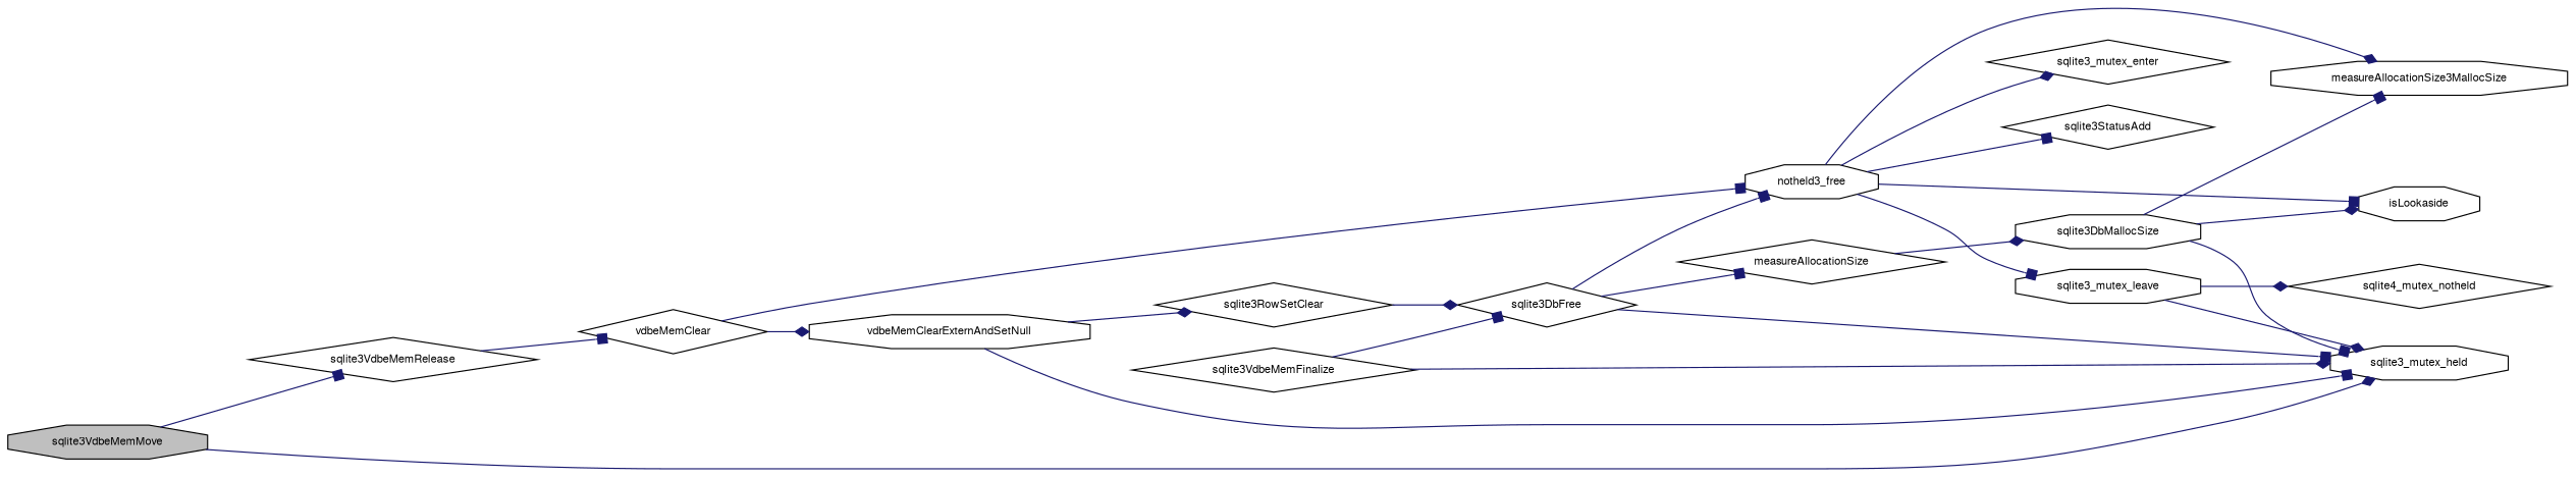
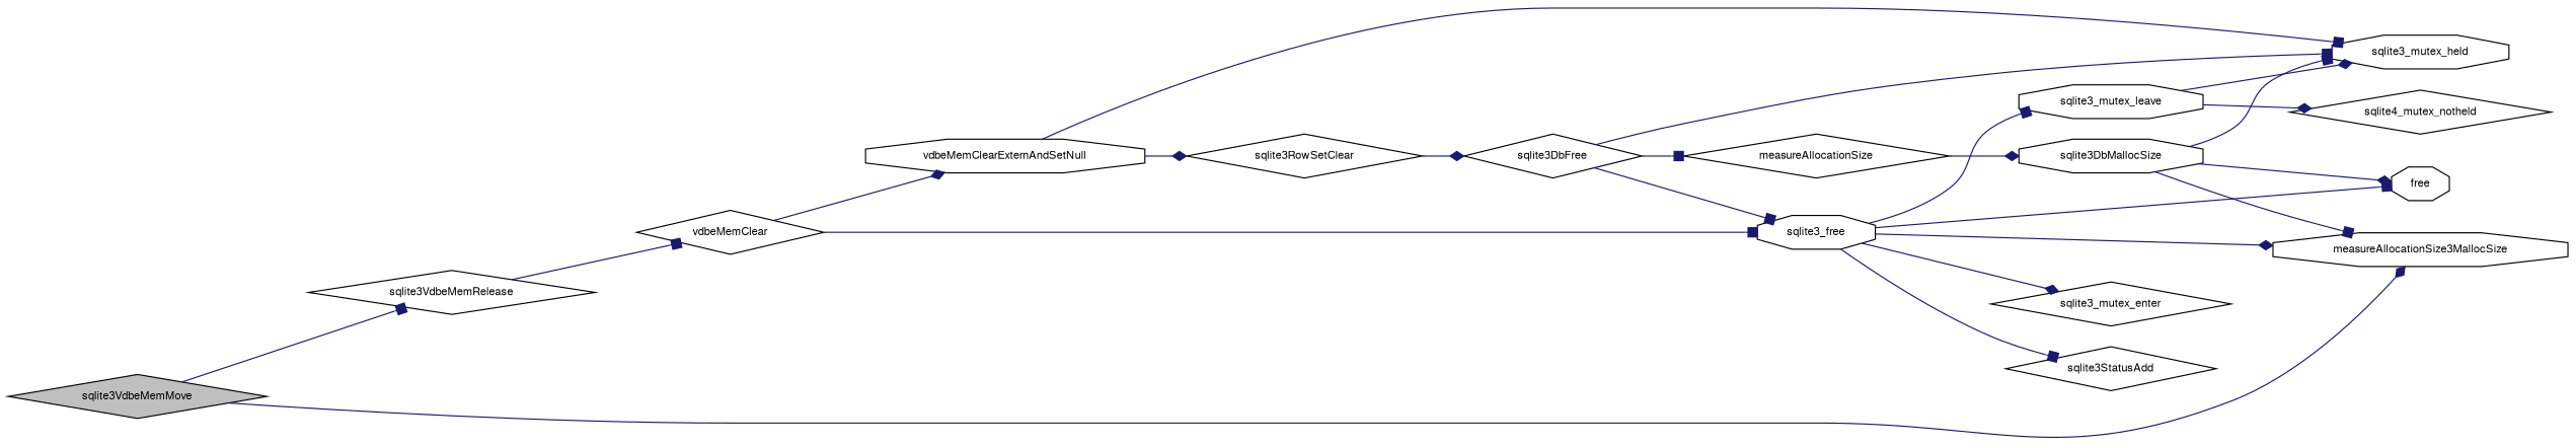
  digraph {
    rankdir=LR
    node [color=black fillcolor=white fontname=FreeSans fontsize=10 shape=diamond style=filled]
    edge [arrowhead=box color=midnightblue fontname=FreeSans fontsize=10 labelfontname=FreeSans labelfontsize=10 style=solid]
-   n1 [fillcolor=grey75 fontcolor=black height=0.2 label=sqlite3VdbeMemMove shape=octagon width=0.4]
+   n1 [fillcolor=grey75 fontcolor=black height=0.2 label=sqlite3VdbeMemMove width=0.4]
    n2 [height=0.2 label=sqlite3_mutex_held shape=octagon width=0.4]
    n3 [height=0.2 label=sqlite3VdbeMemRelease width=0.4]
    n4 [height=0.2 label=vdbeMemClear width=0.4]
    n5 [height=0.2 label=vdbeMemClearExternAndSetNull shape=octagon width=0.4]
-   n6 [height=0.2 label=notheld3_free shape=octagon width=0.4]
+   n6 [height=0.2 label=sqlite3_free shape=octagon width=0.4]
    n7 [height=0.2 label=sqlite3RowSetClear width=0.4]
    n8 [height=0.2 label=sqlite3DbFree width=0.4]
    n9 [height=0.2 label=measureAllocationSize width=0.4]
-   n10 [height=0.2 label=sqlite3VdbeMemFinalize width=0.4]
    n11 [height=0.2 label=sqlite3DbMallocSize shape=octagon width=0.4]
-   n12 [height=0.2 label=isLookaside shape=octagon width=0.4]
+   n12 [height=0.2 label=free shape=octagon width=0.4]
    n13 [height=0.2 label=measureAllocationSize3MallocSize shape=octagon width=0.4]
    n14 [height=0.2 label=sqlite3_mutex_enter width=0.4]
    n15 [height=0.2 label=sqlite3StatusAdd width=0.4]
    n16 [height=0.2 label=sqlite3_mutex_leave shape=octagon width=0.4]
    n17 [height=0.2 label=sqlite4_mutex_notheld width=0.4]
-   n1 -> n2 [arrowhead=diamond]
+   n1 -> n13 [arrowhead=diamond]
    n1 -> n3
    n3 -> n4
    n4 -> n5 [arrowhead=diamond]
    n4 -> n6
    n5 -> n2
    n5 -> n7 [arrowhead=diamond]
    n6 -> n12
    n6 -> n13 [arrowhead=diamond]
    n6 -> n14 [arrowhead=diamond]
    n6 -> n15
    n6 -> n16
    n7 -> n8 [arrowhead=diamond]
    n8 -> n2
    n8 -> n6
    n8 -> n9
    n9 -> n11 [arrowhead=diamond]
-   n10 -> n2 [arrowhead=diamond]
-   n10 -> n8
    n11 -> n2
    n11 -> n12 [arrowhead=diamond]
    n11 -> n13
    n16 -> n2 [arrowhead=diamond]
    n16 -> n17 [arrowhead=diamond]
  }
